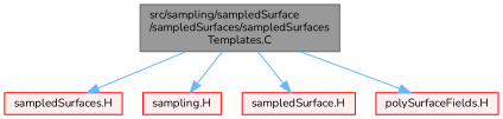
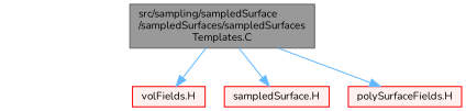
  digraph {
    fontname=Nunito
    node [color=red fillcolor="#FFF0F0" fontname=Nunito fontsize=10 shape=box style=filled]
    edge [color=steelblue1 fontname=Nunito fontsize=10 labelfontname=Helvetica labelfontsize=10 style=solid]
    n1 [color=gray40 fillcolor=grey60 fontcolor=black height=0.2 label="src/sampling/sampledSurface\l/sampledSurfaces/sampledSurfaces\lTemplates.C" width=0.4]
-   n2 [height=0.2 label="sampledSurfaces.H" width=0.4]
-   n3 [height=0.2 label="sampling.H" width=0.4]
+   n3 [height=0.2 label="volFields.H" width=0.4]
    n4 [height=0.2 label="sampledSurface.H" width=0.4]
    n5 [height=0.2 label="polySurfaceFields.H" width=0.4]
-   n1 -> n2
    n1 -> n3
    n1 -> n4
    n1 -> n5
  }
